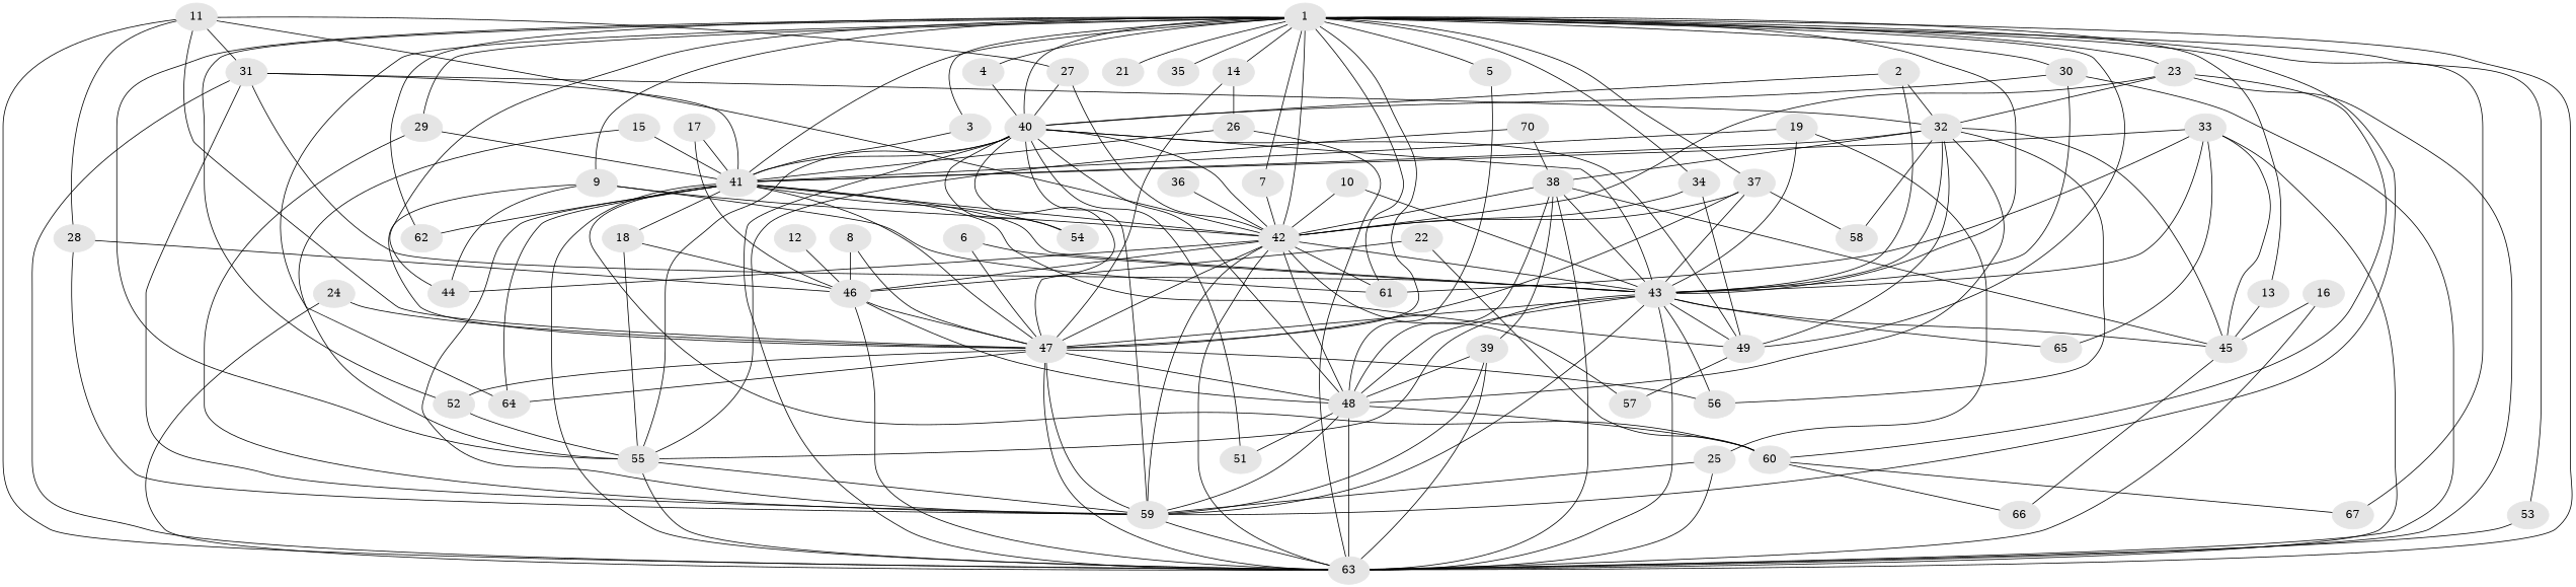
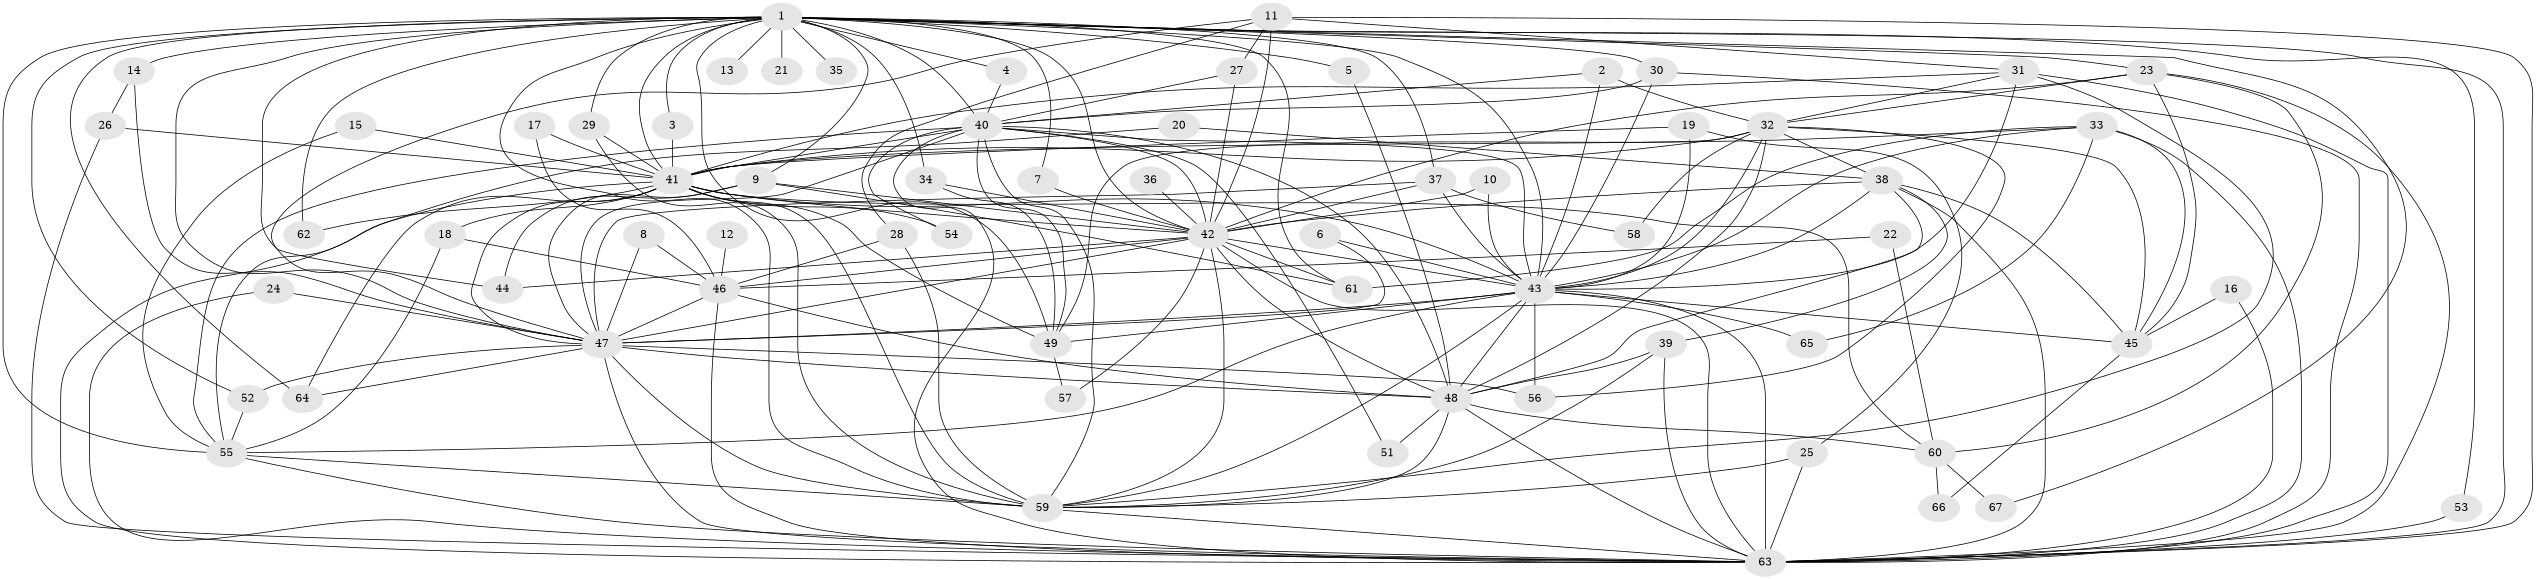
  graph {
    node [color=gray90 style=filled]
    edge [weight=1.0]
    1
    3
    4
    5
    7
    9
    13
    14
    21
    23
    29
    30
    34
    35
    37
    40
    41
    42
    43
    44
    47
    49
    52
    53
    55
    59
    61
    62
    63
    67
    64
    48
    45
    26
    32
    60
    58
    51
    54
    18
    46
    57
    56
    65
    2
    38
    6
    8
    10
    11
    27
    28
    31
    12
    66
    15
    16
    17
    19
    25
-   20 [label=70]
+   20
    39
    22
    24
    33
    36
    1 -- 3
    1 -- 4
    1 -- 5 [weight=2.0]
    1 -- 7
    1 -- 9
    1 -- 13
    1 -- 14
    1 -- 21 [weight=2.0]
    1 -- 23
    1 -- 29
    1 -- 30
    1 -- 34
    1 -- 35 [weight=2.0]
    1 -- 37
    1 -- 40 [weight=2.0]
    1 -- 41 [weight=4.0]
    1 -- 42 [weight=3.0]
    1 -- 43 [weight=3.0]
    1 -- 44 [weight=2.0]
    1 -- 47 [weight=3.0]
    1 -- 49
    1 -- 52
    1 -- 53
    1 -- 55 [weight=2.0]
    1 -- 59 [weight=3.0]
    1 -- 61
    1 -- 62
    1 -- 63 [weight=2.0]
    1 -- 67
    1 -- 64 [weight=2.0]
    3 -- 41
    4 -- 40
    5 -- 48
    7 -- 42
    9 -- 42
    9 -- 44
    9 -- 47
    9 -- 61
-   13 -- 45
+   23 -- 45
    14 -- 47
    14 -- 26
    23 -- 42
    23 -- 63
    23 -- 32
    23 -- 60
    29 -- 41
    29 -- 59
    30 -- 40
    30 -- 43
    30 -- 63
    34 -- 42
    34 -- 49
    37 -- 42
    37 -- 43
    37 -- 47
    37 -- 58
    40 -- 41
    40 -- 42
    40 -- 43
    40 -- 47 [weight=2.0]
    40 -- 49
    40 -- 55
    40 -- 59
    40 -- 63
    40 -- 48
    40 -- 51
    40 -- 54
    41 -- 42
    41 -- 43
    41 -- 47
    41 -- 49
    41 -- 59
    41 -- 62
    41 -- 63
    41 -- 64
    41 -- 60 [weight=2.0]
    41 -- 54
    41 -- 18
    42 -- 43
    42 -- 44
    42 -- 47 [weight=2.0]
    42 -- 59
    42 -- 61
    42 -- 63
    42 -- 48
    42 -- 46
    42 -- 57
    43 -- 47
    43 -- 49
    43 -- 55
    43 -- 59 [weight=3.0]
    43 -- 63 [weight=2.0]
    43 -- 48
    43 -- 45
    43 -- 56
    43 -- 65
    47 -- 52
    47 -- 59 [weight=2.0]
    47 -- 63
    47 -- 64
    47 -- 48 [weight=2.0]
    47 -- 56
    49 -- 57
    52 -- 55
    53 -- 63
    55 -- 59
    55 -- 63
    59 -- 63
    48 -- 59
    48 -- 63
    48 -- 60
    48 -- 51
    45 -- 66
    26 -- 41
    26 -- 63
    32 -- 41
    32 -- 43 [weight=2.0]
    32 -- 49
    32 -- 48
    32 -- 45
    32 -- 58
    32 -- 56
    32 -- 38
    60 -- 67
    60 -- 66
    18 -- 55
    18 -- 46
    46 -- 47
    46 -- 63
    46 -- 48
    2 -- 40
    2 -- 43
    2 -- 32
    38 -- 42
    38 -- 43
    38 -- 63
    38 -- 48
    38 -- 45
    38 -- 39
    6 -- 43
    6 -- 47
    8 -- 47
    8 -- 46
    10 -- 42
    10 -- 43
    11 -- 42
    11 -- 47
    11 -- 63
    11 -- 27
    11 -- 28
    11 -- 31
    27 -- 40
    27 -- 42
    28 -- 59 [weight=2.0]
    28 -- 46
    31 -- 41
    31 -- 43
    31 -- 59
    31 -- 63 [weight=2.0]
    31 -- 32
    12 -- 46
    15 -- 41
    15 -- 55
    16 -- 63
    16 -- 45
    17 -- 41
    17 -- 46
    19 -- 41
    19 -- 43
    19 -- 25
    25 -- 59
    25 -- 63
    20 -- 55
    20 -- 38
    39 -- 59
    39 -- 63
    39 -- 48 [weight=2.0]
    22 -- 60
    22 -- 46
    24 -- 47
    24 -- 63
    33 -- 41
    33 -- 43
    33 -- 61
    33 -- 63
    33 -- 45
    33 -- 65
    36 -- 42
  }
